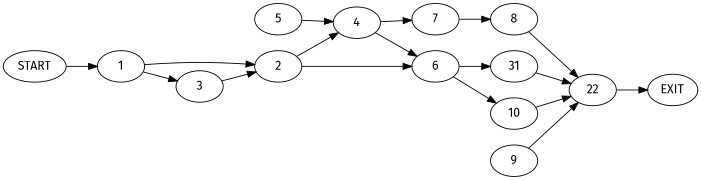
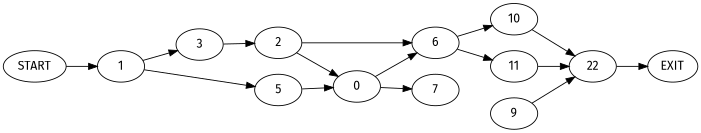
  digraph {
    fontname="Fira Sans"
    rankdir=LR
    node [fontname="Fira Sans"]
    edge [fontname="Fira Sans"]
    n1 [label=START]
    1
    2
    3
    n5 [label=EXIT]
-   4
+   4 [label=0]
    6
    7
    5
    10
-   11 [label=31]
-   8
+   11
    n13 [label=22]
    9
    n1 -> 1
-   1 -> 2
+   1 -> 5
    1 -> 3
    2 -> 4
    2 -> 6
    3 -> 2
    4 -> 6
    4 -> 7
    6 -> 10
    6 -> 11
-   7 -> 8
    5 -> 4
    10 -> n13
    11 -> n13
-   8 -> n13
    n13 -> n5
    9 -> n13
  }
